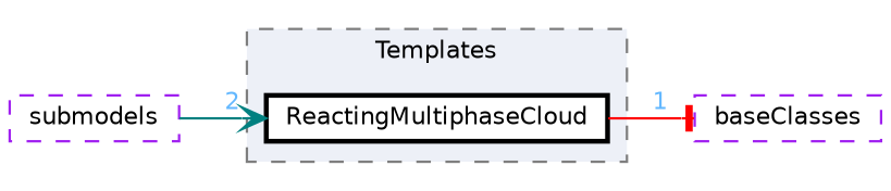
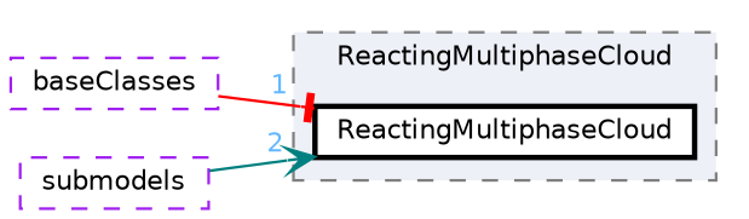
  digraph {
    compound=true
    rankdir=LR
    node [color=purple fillcolor=white fontname=Helvetica fontsize=10 shape=box style="filled,dashed"]
    edge [fontcolor=steelblue1 fontname=Helvetica fontsize=10 labeldistance=1.5 labelfontname=Helvetica labelfontsize=10]
    n1 [color=black height=0.2 label=ReactingMultiphaseCloud style="filled,bold" width=0.4]
    n2 [height=0.2 label=baseClasses width=0.4]
    n3 [height=0.2 label=submodels width=0.4]
    subgraph cluster_1 {
      bgcolor="#edf0f7"
      fontname=Helvetica
      fontsize=10
-     label=Templates
+     label=ReactingMultiphaseCloud
      pencolor=grey50
      style="filled,dashed"
      n1
    }
-   n1 -> n2 [arrowhead=tee color=red headlabel=1]
+   n2 -> n1 [arrowhead=tee color=red headlabel=1]
    n3 -> n1 [arrowhead=vee color=teal headlabel=2]
  }
